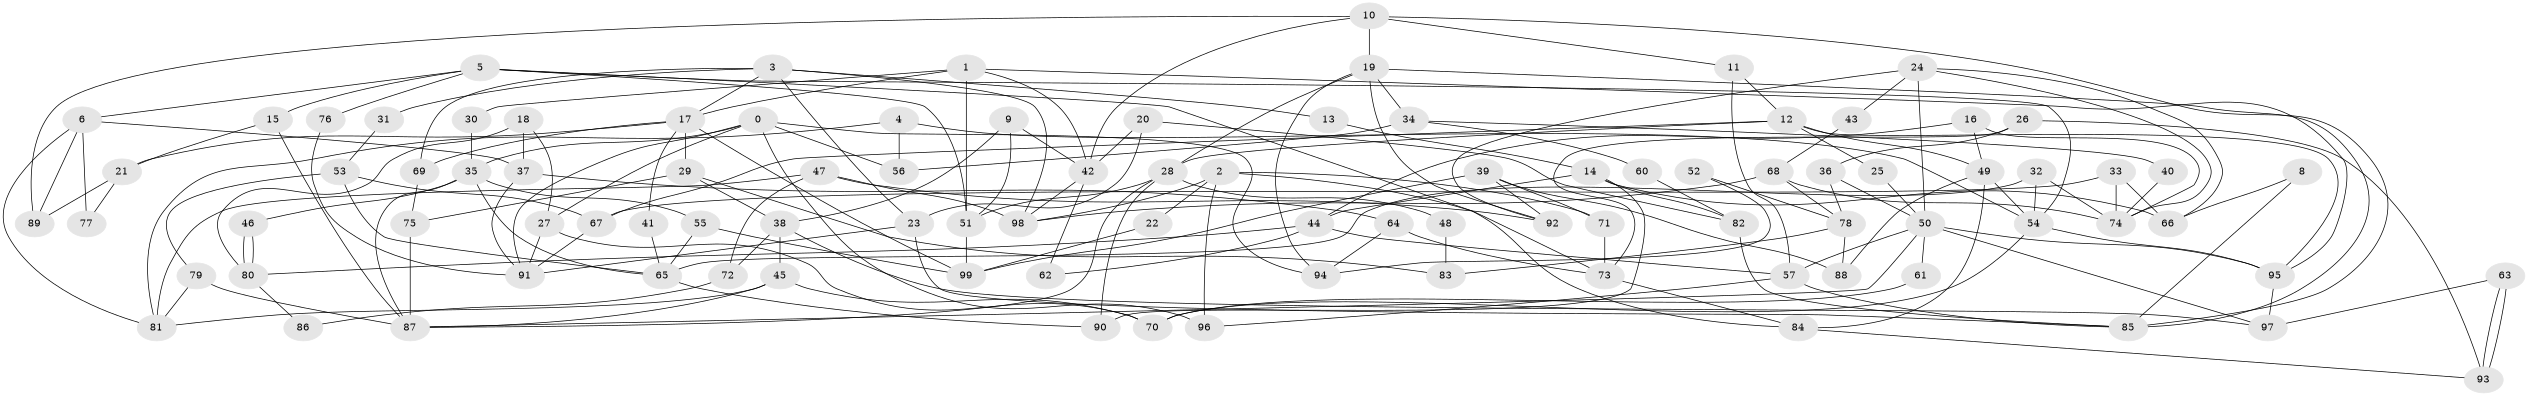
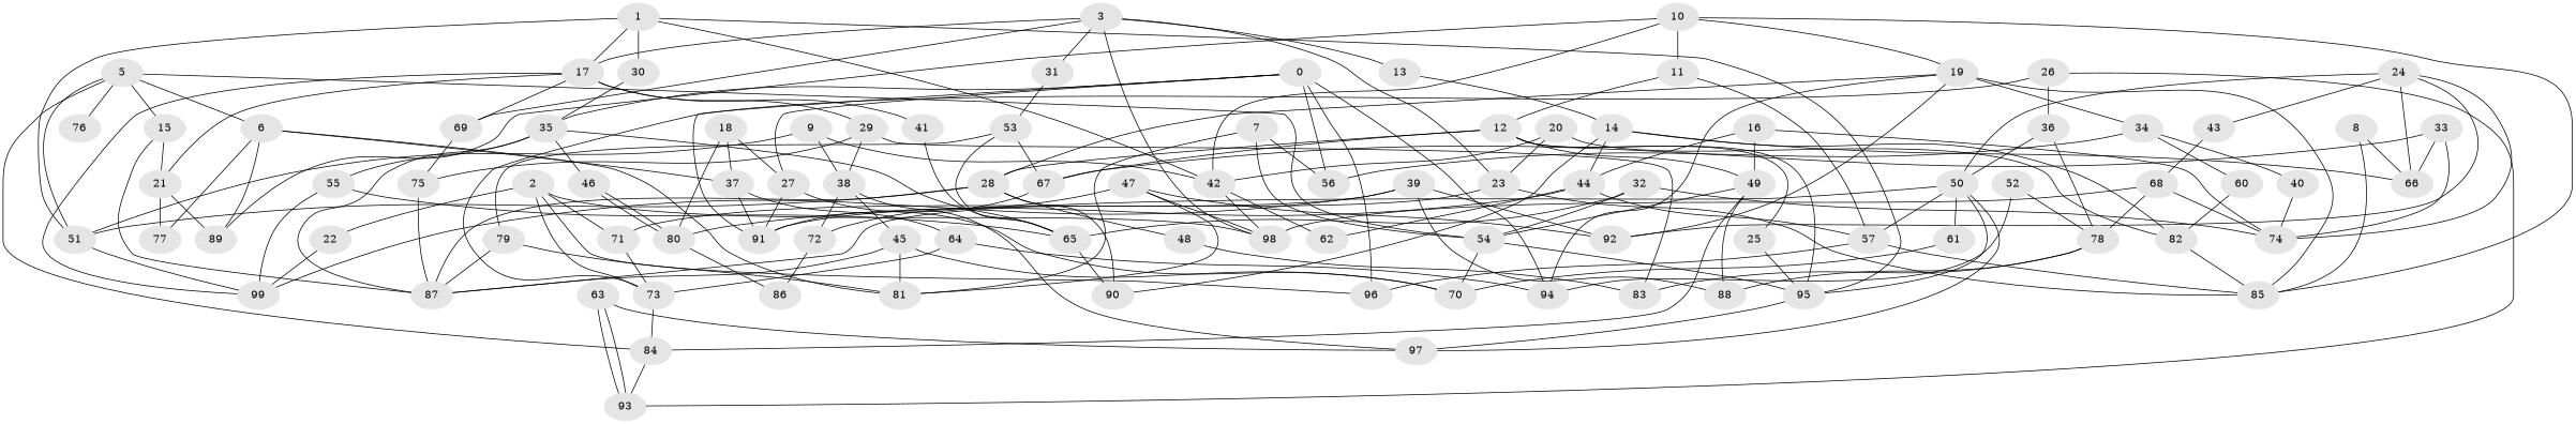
  graph {
    node [color=gray90 style=filled]
    1
    17
    30
    42
    51
    95
    69
    21
    29
    41
    n11 [label=99]
    35
    98
    62
    97
    2
    22
    71
    73
    96
    84
    3
    13
    23
    31
    14
    91
    85
    53
    75
-   4
+   4 [label=7]
    54
    56
    81
    70
    5
    6
    15
    76
    37
    77
    89
    87
    93
    64
    n46 [label=0]
    27
    94
    65
    46
    55
    8
    66
    9
    38
    45
    72
    10
    11
    19
    12
    57
    28
    34
    92
    25
    49
    67
    90
    48
    88
    44
    82
    80
    16
    74
    83
    18
    86
    40
    60
    20
    24
    43
    50
    68
    61
    26
    36
    78
    79
    32
    33
    39
    47
    52
    63
    1 -- 17
    1 -- 30
    1 -- 42
    1 -- 51
    1 -- 95
    17 -- 69
    17 -- 21
    17 -- 29
    17 -- 41
    17 -- n11
    30 -- 35
    42 -- 98
    42 -- 62
    51 -- n11
    95 -- 97
    69 -- 75
    21 -- 77
    21 -- 89
    29 -- 75
    29 -- 38
    29 -- 83
    41 -- 65
    35 -- 87
    35 -- 65
    35 -- 46
    35 -- 55
    2 -- 98
    2 -- 22
    2 -- 71
    2 -- 73
    2 -- 96
    22 -- n11
    71 -- 73
    73 -- 84
    84 -- 93
    3 -- 17
    3 -- 69
    3 -- 98
    3 -- 13
    3 -- 23
    3 -- 31
    13 -- 14
    23 -- 91
    23 -- 85
    31 -- 53
    14 -- 66
    14 -- 90
    14 -- 44
    14 -- 82
    53 -- 65
    53 -- 67
    53 -- 79
    75 -- 87
    4 -- 54
    4 -- 56
    4 -- 81
    54 -- 95
    54 -- 70
    5 -- 51
    5 -- 84
    5 -- 54
    5 -- 6
    5 -- 15
    5 -- 76
    6 -- 81
    6 -- 37
    6 -- 77
    6 -- 89
    15 -- 21
    15 -- 87
-   76 -- 91
    37 -- 91
    37 -- 64
    64 -- 73
    64 -- 94
    n46 -- 35
    n46 -- 96
    n46 -- 91
    n46 -- 56
    n46 -- 27
    n46 -- 94
    27 -- 91
    27 -- 70
    65 -- 90
    46 -- 80
    46 -- 80
    55 -- n11
    55 -- 65
    8 -- 85
    8 -- 66
    9 -- 42
    9 -- 51
    9 -- 38
    38 -- 97
    38 -- 45
    38 -- 72
    45 -- 81
    45 -- 70
    45 -- 87
    72 -- 86
    10 -- 42
    10 -- 85
    10 -- 89
    10 -- 11
    10 -- 19
    11 -- 12
    11 -- 57
    19 -- 85
    19 -- 94
    19 -- 28
    19 -- 34
    19 -- 92
    12 -- 95
    12 -- 28
    12 -- 25
    12 -- 49
    12 -- 67
    57 -- 96
    57 -- 85
    28 -- 51
    28 -- 87
    28 -- 90
    28 -- 48
    34 -- 56
    34 -- 40
    34 -- 60
-   25 -- 50
+   25 -- 95
    49 -- 84
    49 -- 54
    49 -- 88
    67 -- 91
    48 -- 83
    44 -- 62
    44 -- 57
    44 -- 80
    82 -- 85
    80 -- 86
    16 -- 49
    16 -- 44
    16 -- 74
    18 -- 37
    18 -- 27
    18 -- 80
    40 -- 74
    60 -- 82
    20 -- 42
    20 -- 23
    20 -- 82
    24 -- 66
    24 -- 92
    24 -- 74
    24 -- 43
    24 -- 50
    43 -- 68
    50 -- 95
    50 -- 97
    50 -- 87
    50 -- 57
    50 -- 61
    68 -- 98
    68 -- 74
    68 -- 78
    61 -- 70
    26 -- 73
    26 -- 93
    26 -- 36
    36 -- 50
    36 -- 78
    78 -- 88
    78 -- 83
    79 -- 81
    79 -- 87
    32 -- 54
    32 -- 65
    32 -- 74
    33 -- 66
    33 -- 67
    33 -- 74
    39 -- n11
    39 -- 71
    39 -- 92
    39 -- 88
    47 -- 98
    47 -- 81
    47 -- 72
    47 -- 92
    52 -- 94
    52 -- 78
    63 -- 97
    63 -- 93
    63 -- 93
  }
